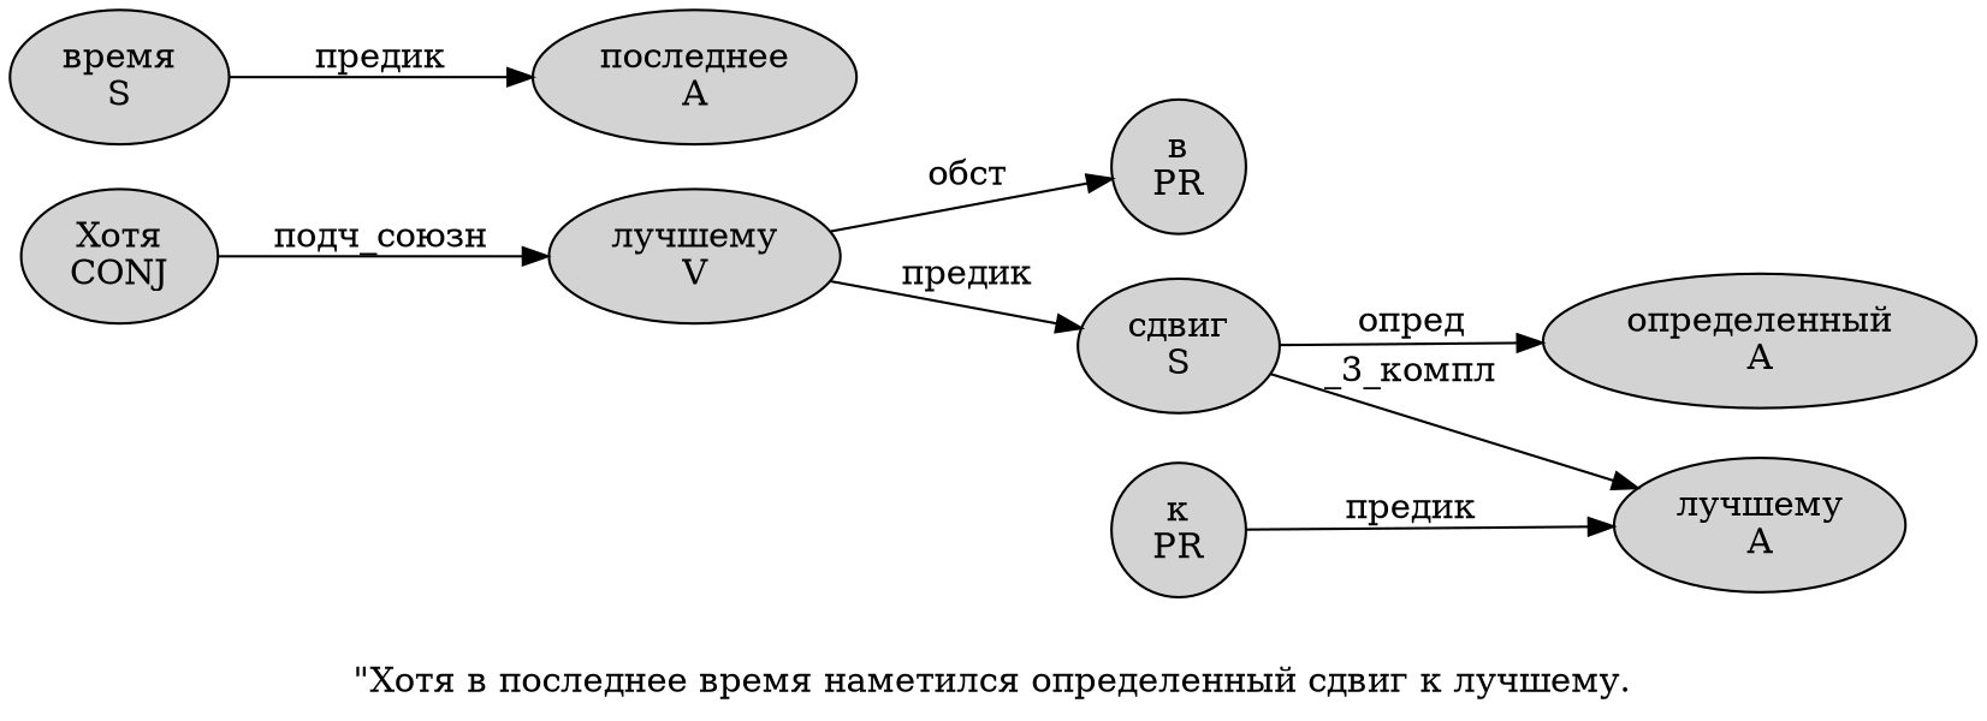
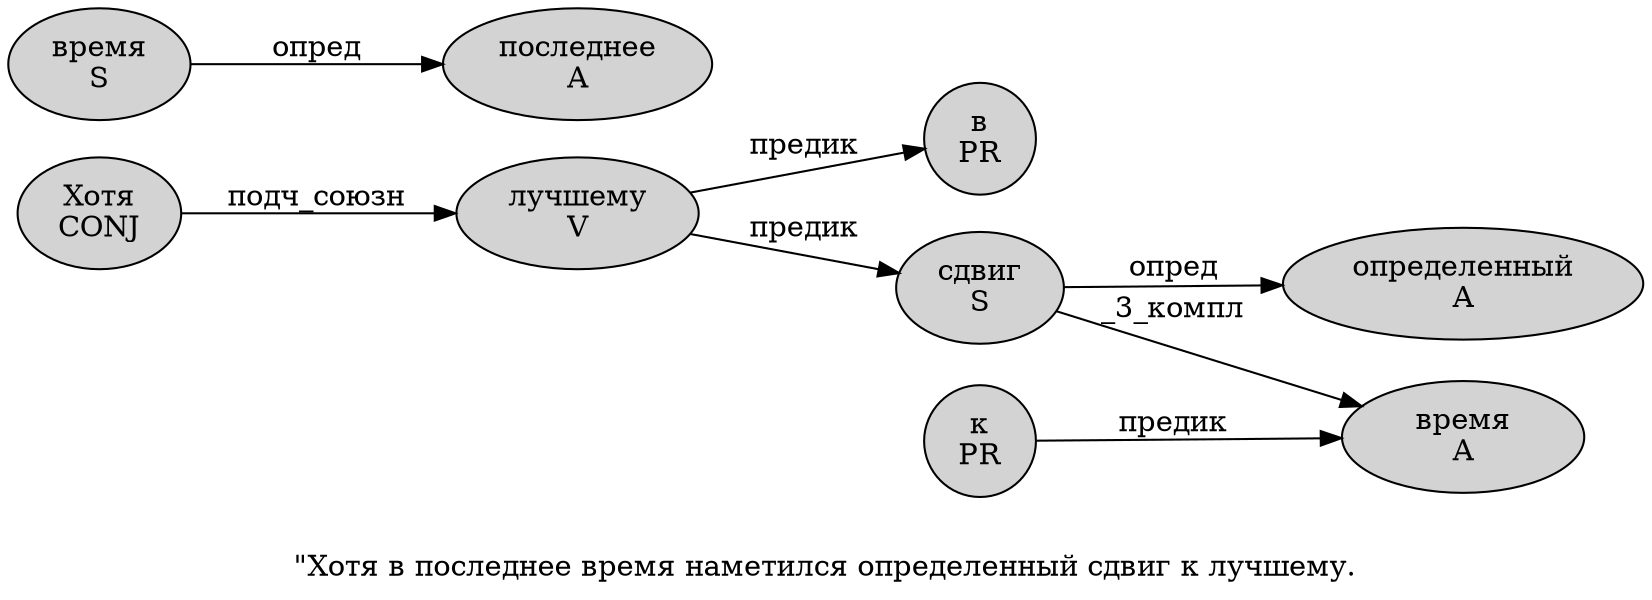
  digraph {
    label="\"Хотя в последнее время наметился определенный сдвиг к лучшему."
    rankdir=LR
    node [fillcolor=lightgray penwidth=1 shape=ellipse style=filled]
    n1 [label="Хотя\nCONJ"]
    n2 [label="лучшему\nV"]
    n3 [label="в\nPR"]
    n4 [label="сдвиг\nS"]
    n5 [label="время\nS"]
    n6 [label="последнее\nA"]
    n7 [label="определенный\nA"]
-   n8 [label="лучшему\nA"]
+   n8 [label="время\nA"]
    n9 [label="к\nPR"]
    n1 -> n2 [label="подч_союзн"]
-   n2 -> n3 [label="обст"]
+   n2 -> n3 [label="предик"]
    n2 -> n4 [label="предик"]
    n4 -> n7 [label="опред"]
    n4 -> n8 [label="_3_компл"]
-   n5 -> n6 [label="предик"]
+   n5 -> n6 [label="опред"]
    n9 -> n8 [label="предик"]
  }
